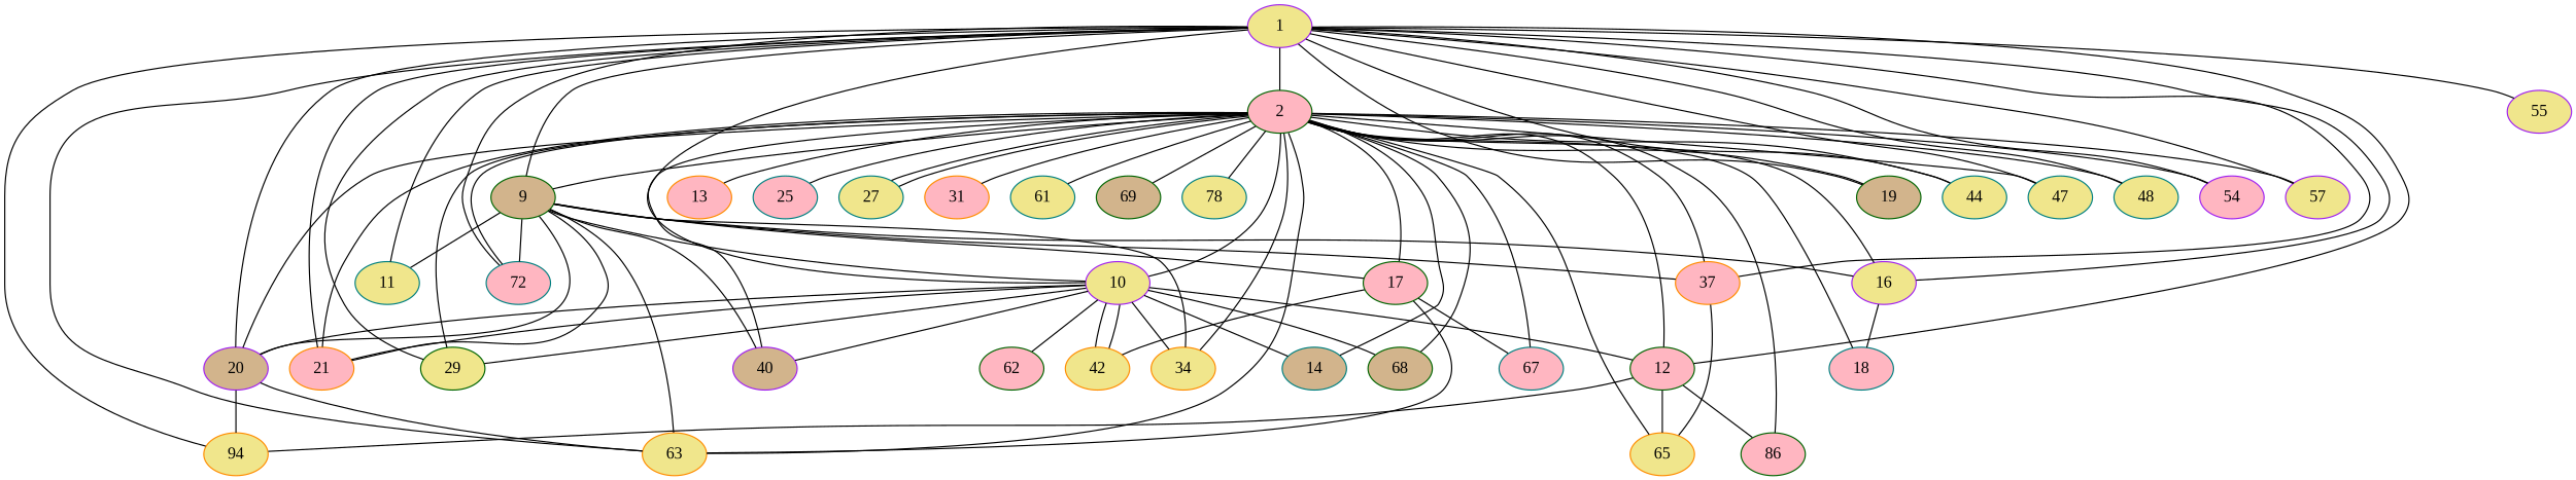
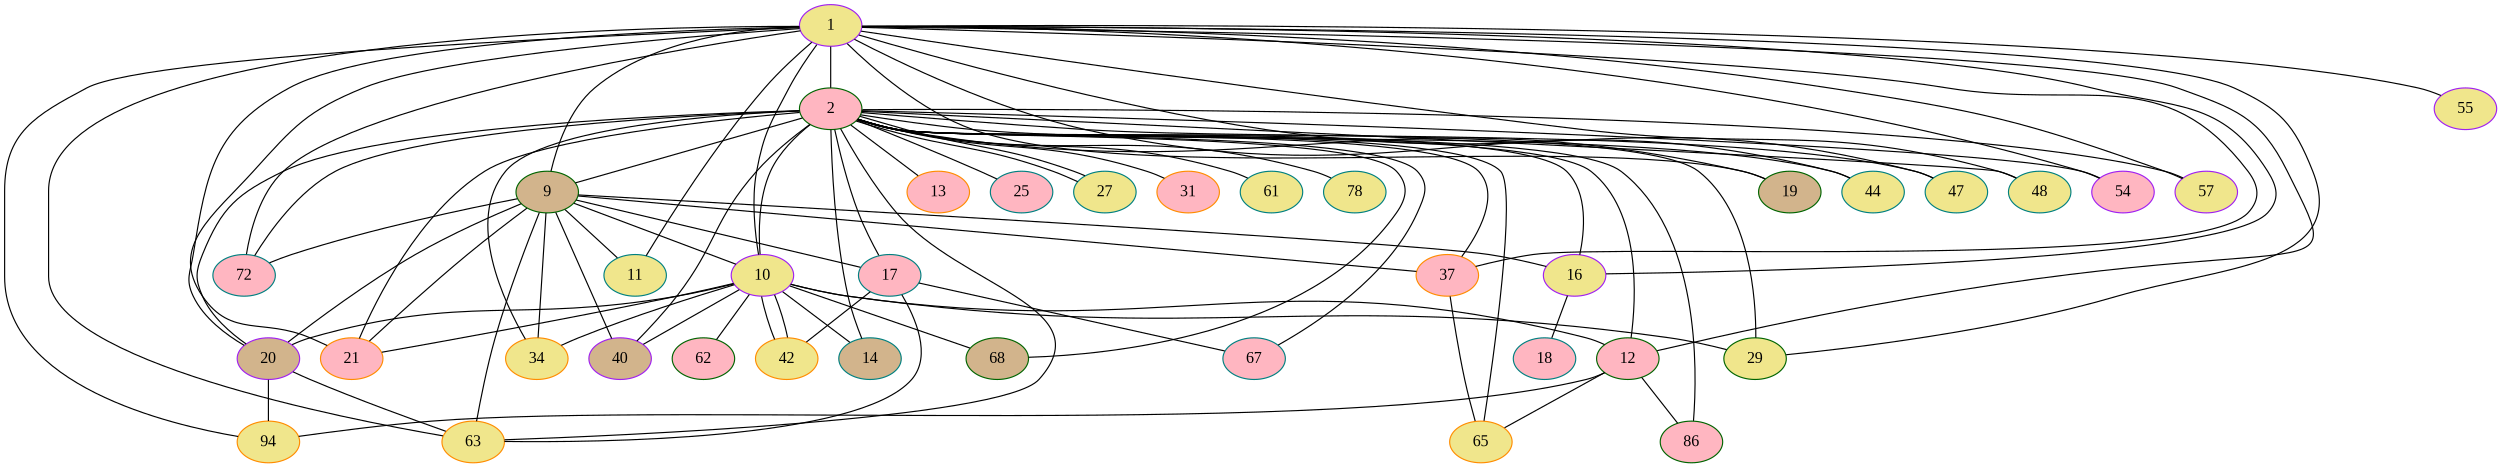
  graph {
    fontname="Liberation Serif"
    node [color=teal fillcolor=khaki fontname="Liberation Serif" style=filled]
    edge [fontname="Liberation Serif"]
    1 [color=purple super="+5+35"]
    2 [color=darkgreen fillcolor=lightpink super="+3+30+60+8+79+52+117+70"]
    9 [color=darkgreen fillcolor=tan super="+28+36+107"]
    10 [color=purple super="+24+46+88"]
    11 [super="+93"]
    12 [color=darkgreen fillcolor=lightpink super="+76+118+56+66+32"]
    16 [color=purple]
    19 [color=darkgreen fillcolor=tan super="+114+92+53+38"]
    20 [color=purple fillcolor=tan super="+23"]
    21 [color=darkorange fillcolor=lightpink super="+87"]
    29 [color=darkgreen]
    37 [color=darkorange fillcolor=lightpink super="+98+104"]
    44
    47
    48
    54 [color=purple fillcolor=lightpink]
    55 [color=purple super="+84"]
    57 [color=purple]
    63 [color=darkorange super="+134"]
    72 [fillcolor=lightpink super="+75"]
    94 [color=darkorange super="+122+131"]
    13 [color=darkorange fillcolor=lightpink]
    14 [fillcolor=tan]
-   17 [color=darkgreen fillcolor=lightpink super="+22+33+49"]
+   17 [fillcolor=lightpink super="+22+33+49"]
    18 [fillcolor=lightpink]
    25 [fillcolor=lightpink]
    27
    31 [color=darkorange fillcolor=lightpink]
    34 [color=darkorange super="+123"]
    40 [color=purple fillcolor=tan super="+121"]
    61
    65 [color=darkorange]
    67 [fillcolor=lightpink]
    68 [color=darkgreen fillcolor=tan]
-   69 [color=darkgreen fillcolor=tan]
    78
    86 [color=darkgreen fillcolor=lightpink super="+110"]
    42 [color=darkorange super="+59"]
    62 [color=darkgreen fillcolor=lightpink]
    1 -- 2 [weight=20]
    1 -- 9 [weight=5]
    1 -- 10 [weight=4]
    1 -- 11 [weight=2]
    1 -- 12 [weight=2]
    1 -- 16
    1 -- 19 [weight=2]
    1 -- 20
    1 -- 21
    1 -- 29
    1 -- 37 [weight=3]
    1 -- 44
    1 -- 47
    1 -- 48 [weight=2]
    1 -- 54
    1 -- 55 [weight=3]
    1 -- 57
    1 -- 63
    1 -- 72
    1 -- 94
    2 -- 9 [weight=15]
    2 -- 10 [weight=10]
    2 -- 12 [weight=4]
    2 -- 16
    2 -- 19 [weight=3]
    2 -- 20 [weight=4]
    2 -- 21 [weight=3]
    2 -- 29
    2 -- 37 [weight=2]
    2 -- 44
    2 -- 47
    2 -- 48
    2 -- 54
    2 -- 57
    2 -- 63
    2 -- 72 [weight=2]
    2 -- 13 [weight=2]
    2 -- 14
    2 -- 17 [weight=6]
-   2 -- 18
    2 -- 25 [weight=2]
    2 -- 27
    2 -- 27
    2 -- 31
    2 -- 34
    2 -- 40 [weight=2]
    2 -- 61 [weight=2]
    2 -- 65
    2 -- 67
    2 -- 68
-   2 -- 69 [weight=2]
    2 -- 78
    2 -- 86 [weight=2]
    9 -- 10
    9 -- 11
    9 -- 16
    9 -- 20 [weight=3]
    9 -- 21
    9 -- 37 [weight=2]
    9 -- 63
    9 -- 72
    9 -- 17 [weight=2]
    9 -- 34
    9 -- 40
    10 -- 12 [weight=2]
    10 -- 20 [weight=2]
    10 -- 21
    10 -- 29
    10 -- 14
    10 -- 34
    10 -- 40
    10 -- 68
    10 -- 42
    10 -- 42
    10 -- 62 [weight=2]
    12 -- 94
    12 -- 65
    12 -- 86
    16 -- 18
    20 -- 63
    20 -- 94 [weight=2]
    37 -- 65
    17 -- 63
    17 -- 67
    17 -- 42
  }
